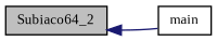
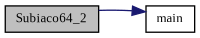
  digraph {
    rankdir=LR
    fontname="Liberation Serif"
    node [color=black fontname="Liberation Serif" fontsize=10 shape=record style=filled]
    n1 [fillcolor=grey75 fontcolor=black height=0.2 label=Subiaco64_2 width=0.4]
    n2 [fillcolor=white height=0.2 label=main width=0.4]
-   n1 -> n2 [color=midnightblue dir=back fontname="Liberation Serif" fontsize=10 labelfontname=Helvetica labelfontsize=10 style=solid]
+   n2 -> n1 [color=midnightblue dir=back fontname="Liberation Serif" fontsize=10 labelfontname=Helvetica labelfontsize=10 style=solid]
  }
